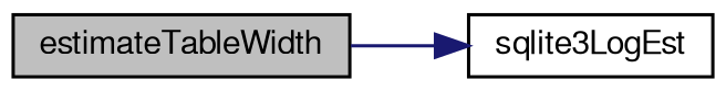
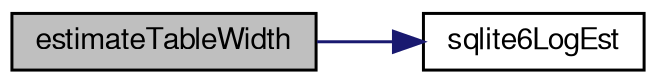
  digraph {
    rankdir=LR
    node [color=black fontname=FreeSans fontsize=10 shape=record style=filled]
    n1 [fillcolor=grey75 fontcolor=black height=0.2 label=estimateTableWidth width=0.4]
-   n2 [fillcolor=white height=0.2 label=sqlite3LogEst width=0.4]
+   n2 [fillcolor=white height=0.2 label=sqlite6LogEst width=0.4]
    n1 -> n2 [color=midnightblue fontname=FreeSans fontsize=10 labelfontname=FreeSans labelfontsize=10 style=solid]
  }
